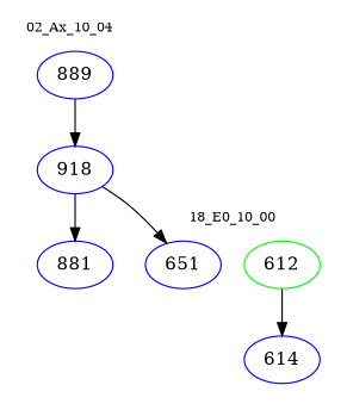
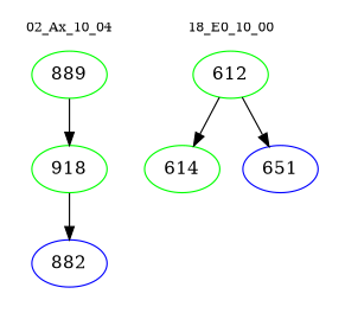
  digraph {
    node [color=green]
    edge [color=black]
-   n1 [color=blue label=889]
-   n2 [color=blue label=881]
-   n3 [color=blue label=918]
+   n1 [label=889]
+   n2 [color=blue label=882]
+   n3 [label=918]
    n4 [label=612]
-   n5 [color=blue label=614]
+   n5 [label=614]
    n6 [color=blue label=651]
    subgraph cluster_1 {
      color=white
      fontsize=10
      label="02_Ax_10_04"
      n1
      n2
      n3
    }
    subgraph cluster_2 {
      color=white
      fontsize=10
      label="18_E0_10_00"
      n4
      n5
      n6
    }
    n1 -> n3
    n3 -> n2
    n4 -> n5
-   n3 -> n6
+   n4 -> n6
  }
